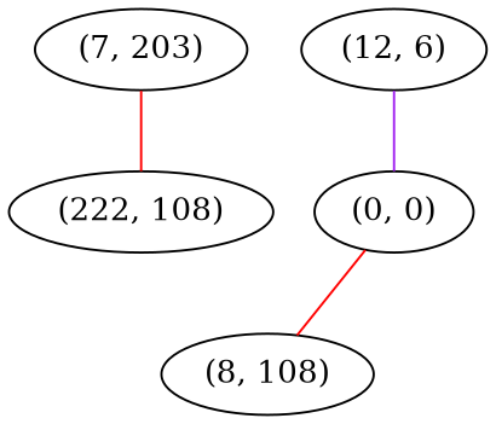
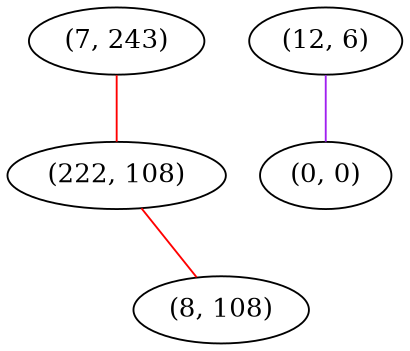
  graph {
    edge [color=red weight=1]
-   "(7, 203)"
+   "(7, 203)" [label="(7, 243)"]
    "(222, 108)"
    "(8, 108)"
    "(12, 6)"
    "(0, 0)"
    "(7, 203)" -- "(222, 108)"
-   "(0, 0)" -- "(8, 108)"
+   "(222, 108)" -- "(8, 108)"
    "(12, 6)" -- "(0, 0)" [color=purple weight=4]
  }
